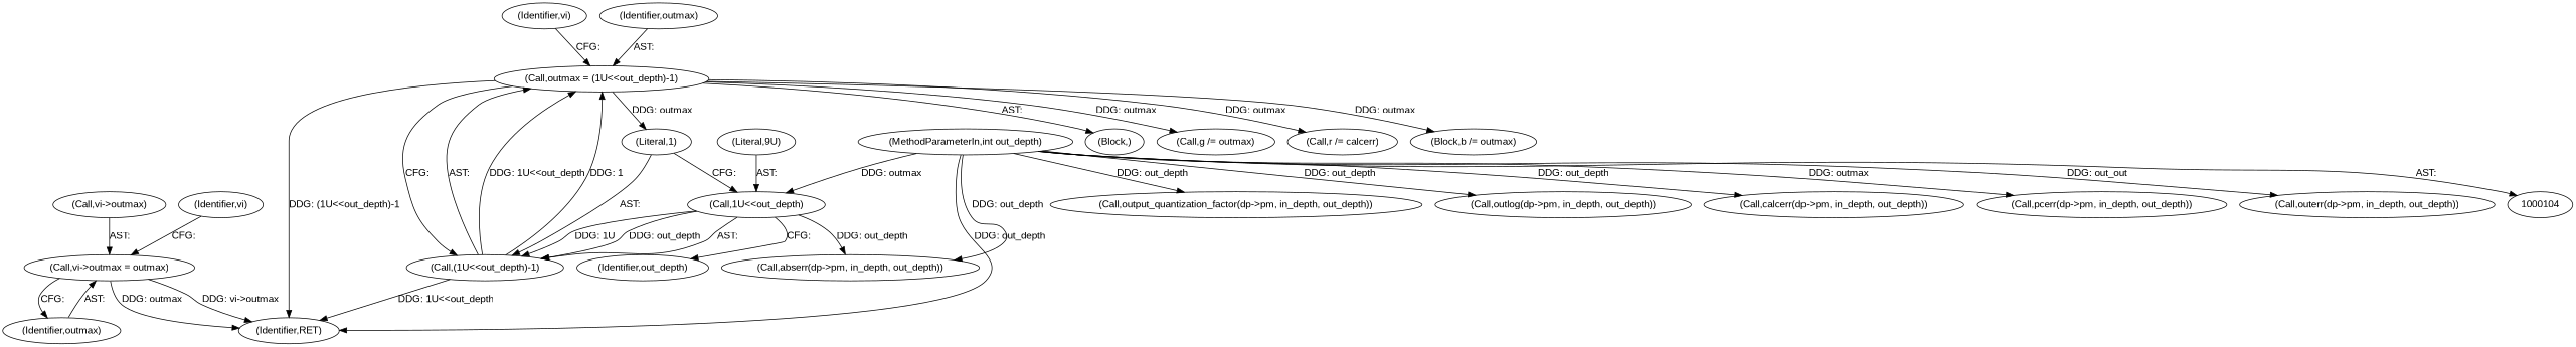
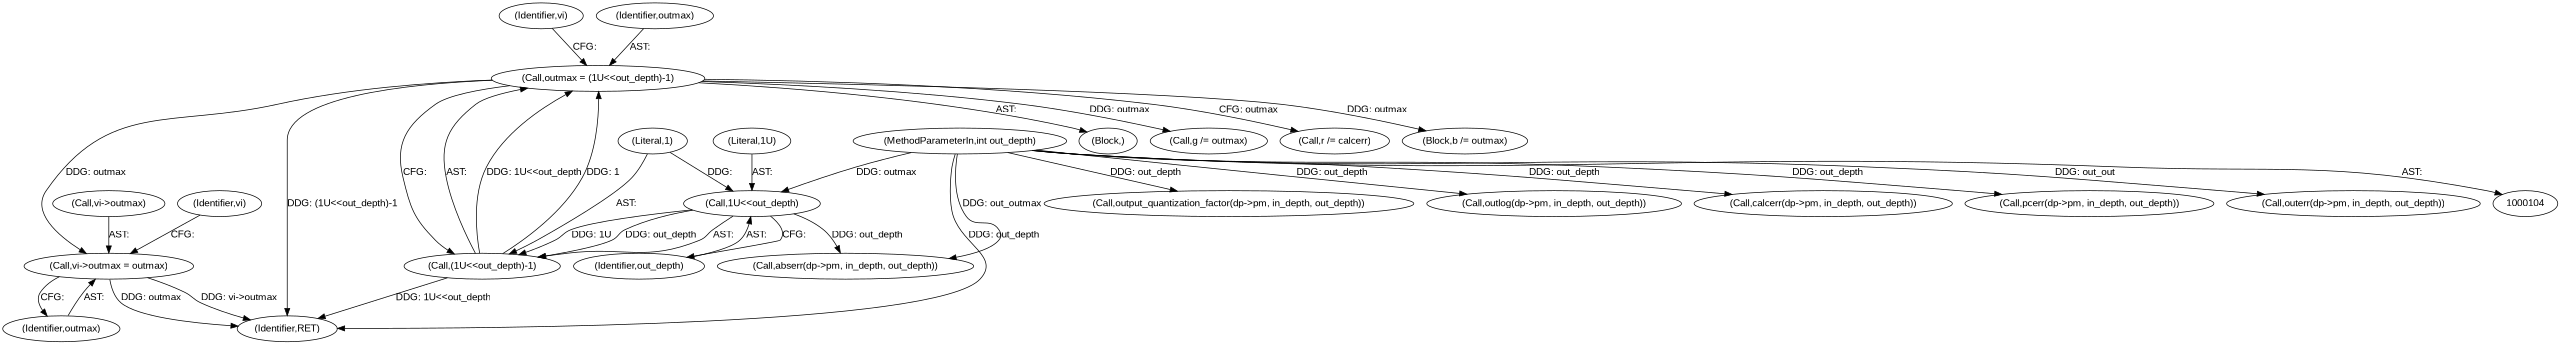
  digraph {
    fontname="Liberation Sans"
    node [fontname="Liberation Sans"]
    edge [fontname="Liberation Sans"]
    n1 [label="(Call,vi->outmax = outmax)"]
    n2 [label="(Identifier,RET)"]
    n3 [label="(Identifier,outmax)"]
    n4 [label="(Block,)"]
    n5 [label="(Call,outmax = (1U<<out_depth)-1)"]
    n6 [label="(Call,(1U<<out_depth)-1)"]
    n7 [label="(Call,g /= outmax)"]
    n8 [label="(Call,r /= calcerr)"]
    n9 [label="(Block,b /= outmax)"]
    n10 [label="(Literal,1)"]
    n11 [label="(Call,1U<<out_depth)"]
    n12 [label="(Identifier,out_depth)"]
    n13 [label="(Call,abserr(dp->pm, in_depth, out_depth))"]
    n14 [label="(MethodParameterIn,int out_depth)"]
    n15 [label="(Call,output_quantization_factor(dp->pm, in_depth, out_depth))"]
    n16 [label="(Call,outlog(dp->pm, in_depth, out_depth))"]
    n17 [label="(Call,calcerr(dp->pm, in_depth, out_depth))"]
    n18 [label="(Call,pcerr(dp->pm, in_depth, out_depth))"]
    n19 [label="(Call,outerr(dp->pm, in_depth, out_depth))"]
    1000104
-   n21 [label="(Literal,9U)"]
+   n21 [label="(Literal,1U)"]
    n22 [label="(Call,vi->outmax)"]
    n23 [label="(Identifier,vi)"]
    n24 [label="(Identifier,vi)"]
    n25 [label="(Identifier,outmax)"]
    n1 -> n2 [label="DDG: vi->outmax"]
    n1 -> n2 [label="DDG: outmax"]
    n1 -> n3 [label="CFG: "]
    n3 -> n1 [label="AST: "]
-   n5 -> n10 [label="DDG: outmax"]
+   n5 -> n1 [label="DDG: outmax"]
    n5 -> n2 [label="DDG: (1U<<out_depth)-1"]
    n5 -> n4 [label="AST: "]
    n5 -> n6 [label="CFG: "]
    n5 -> n7 [label="DDG: outmax"]
-   n5 -> n8 [label="DDG: outmax"]
+   n5 -> n8 [label="CFG: outmax"]
    n5 -> n9 [label="DDG: outmax"]
    n6 -> n2 [label="DDG: 1U<<out_depth"]
    n6 -> n5 [label="AST: "]
    n6 -> n5 [label="DDG: 1U<<out_depth"]
    n6 -> n5 [label="DDG: 1"]
    n10 -> n6 [label="AST: "]
-   n10 -> n11 [label="CFG: "]
+   n10 -> n11 [label="DDG: "]
    n11 -> n6 [label="AST: "]
    n11 -> n6 [label="DDG: 1U"]
    n11 -> n6 [label="DDG: out_depth"]
    n11 -> n12 [label="CFG: "]
    n11 -> n13 [label="DDG: out_depth"]
+   n12 -> n11 [label="AST: "]
    n14 -> n2 [label="DDG: out_depth"]
    n14 -> n11 [label="DDG: outmax"]
-   n14 -> n13 [label="DDG: out_depth"]
+   n14 -> n13 [label="DDG: out_outmax"]
    n14 -> n15 [label="DDG: out_depth"]
    n14 -> n16 [label="DDG: out_depth"]
    n14 -> n17 [label="DDG: out_depth"]
-   n14 -> n18 [label="DDG: outmax"]
+   n14 -> n18 [label="DDG: out_depth"]
    n14 -> n19 [label="DDG: out_out"]
    n14 -> 1000104 [label="AST: "]
    n21 -> n11 [label="AST: "]
    n22 -> n1 [label="AST: "]
    n23 -> n5 [label="CFG: "]
    n24 -> n1 [label="CFG: "]
    n25 -> n5 [label="AST: "]
  }
